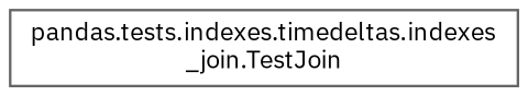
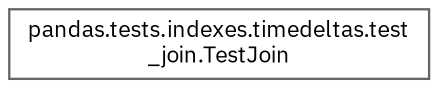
  digraph {
    rankdir=LR
    fontname="IBM Plex Sans"
-   n1 [color=grey40 fillcolor=white fontname="IBM Plex Sans" fontsize=10 height=0.2 label="pandas.tests.indexes.timedeltas.indexes\l_join.TestJoin" shape=box style=filled width=0.4]
+   n1 [color=grey40 fillcolor=white fontname="IBM Plex Sans" fontsize=10 height=0.2 label="pandas.tests.indexes.timedeltas.test\l_join.TestJoin" shape=box style=filled width=0.4]
  }
